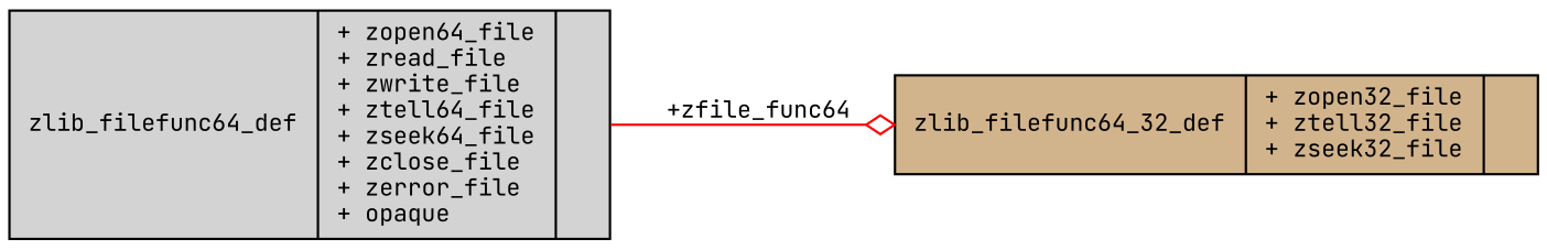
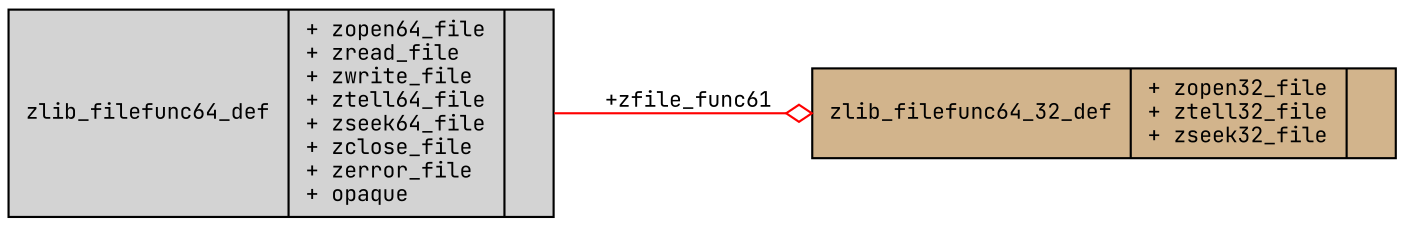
  digraph {
    rankdir=LR
    fontname="JetBrains Mono"
    node [color=black fontname="JetBrains Mono" fontsize=10 shape=record style=filled]
    n1 [fillcolor=tan fontcolor=black height=0.2 label="{zlib_filefunc64_32_def\n|+ zopen32_file\l+ ztell32_file\l+ zseek32_file\l|}" width=0.4]
    n2 [fillcolor=lightgrey height=0.2 label="{zlib_filefunc64_def\n|+ zopen64_file\l+ zread_file\l+ zwrite_file\l+ ztell64_file\l+ zseek64_file\l+ zclose_file\l+ zerror_file\l+ opaque\l|}" width=0.4]
-   n2 -> n1 [arrowhead=odiamond color=red fontname="JetBrains Mono" fontsize=10 label=" +zfile_func64" labelfontname=Helvetica labelfontsize=10 style=solid]
+   n2 -> n1 [arrowhead=odiamond color=red fontname="JetBrains Mono" fontsize=10 label=" +zfile_func61" labelfontname=Helvetica labelfontsize=10 style=solid]
  }
